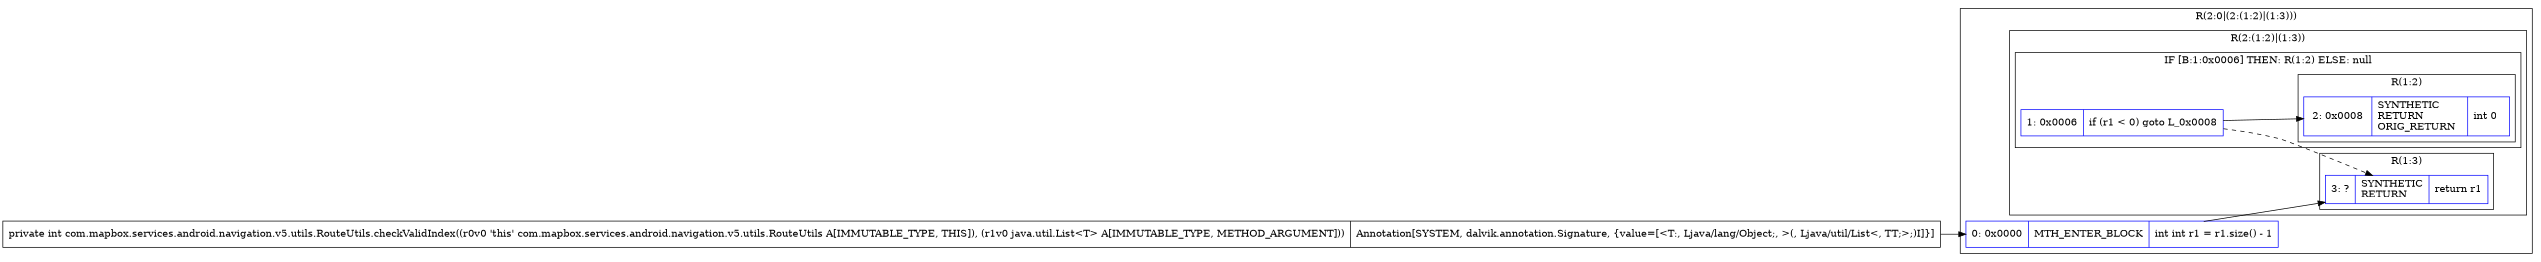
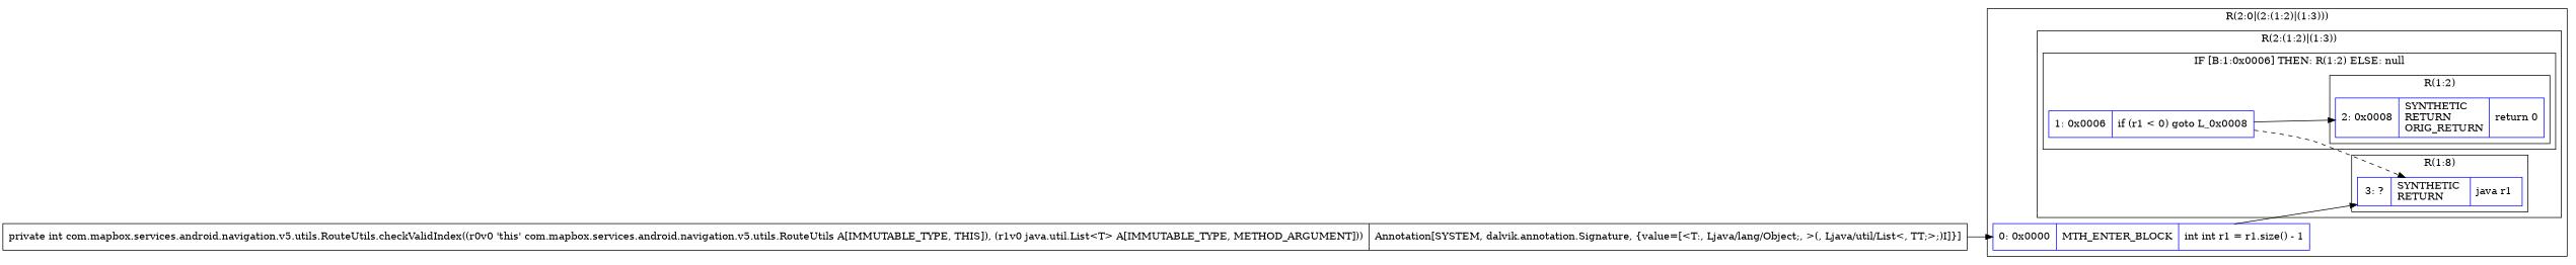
  digraph {
    rankdir=LR
    node [color=blue shape=record]
-   n1 [label="{2\:\ 0x0008|SYNTHETIC\lRETURN\lORIG_RETURN\l|int 0\l}"]
+   n1 [label="{2\:\ 0x0008|SYNTHETIC\lRETURN\lORIG_RETURN\l|return 0\l}"]
    n2 [label="{1\:\ 0x0006|if (r1 \< 0) goto L_0x0008\l}"]
-   n3 [label="{3\:\ ?|SYNTHETIC\lRETURN\l|return r1\l}"]
+   n3 [label="{3\:\ ?|SYNTHETIC\lRETURN\l|java r1\l}"]
    n4 [label="{0\:\ 0x0000|MTH_ENTER_BLOCK\l|int int r1 = r1.size() \- 1\l}"]
    n5 [label="{private int com.mapbox.services.android.navigation.v5.utils.RouteUtils.checkValidIndex((r0v0 'this' com.mapbox.services.android.navigation.v5.utils.RouteUtils A[IMMUTABLE_TYPE, THIS]), (r1v0 java.util.List\<T\> A[IMMUTABLE_TYPE, METHOD_ARGUMENT]))  | Annotation[SYSTEM, dalvik.annotation.Signature, \{value=[\<T:, Ljava\/lang\/Object;, \>(, Ljava\/util\/List\<, TT;\>;)I]\}]\l}" color=""]
    subgraph cluster_1 {
      label="R(2:0|(2:(1:2)|(1:3)))"
      n4
      subgraph cluster_2 {
        label="R(2:(1:2)|(1:3))"
        subgraph cluster_3 {
          label="IF [B:1:0x0006] THEN: R(1:2) ELSE: null"
          n2
          subgraph cluster_4 {
            label="R(1:2)"
            n1
          }
        }
        subgraph cluster_5 {
-         label="R(1:3)"
+         label="R(1:8)"
          n3
        }
      }
    }
    n2 -> n1
    n2 -> n3 [style=dashed]
    n4 -> n3
    n5 -> n4
  }
